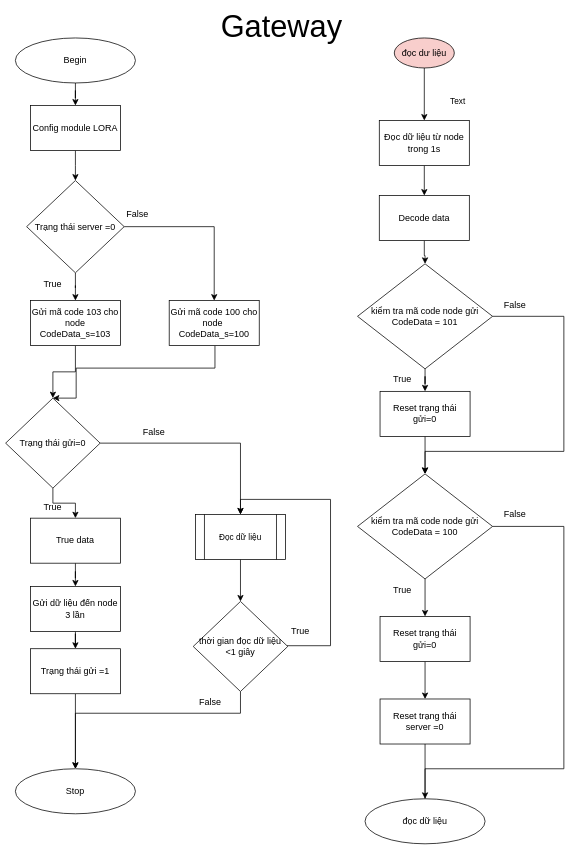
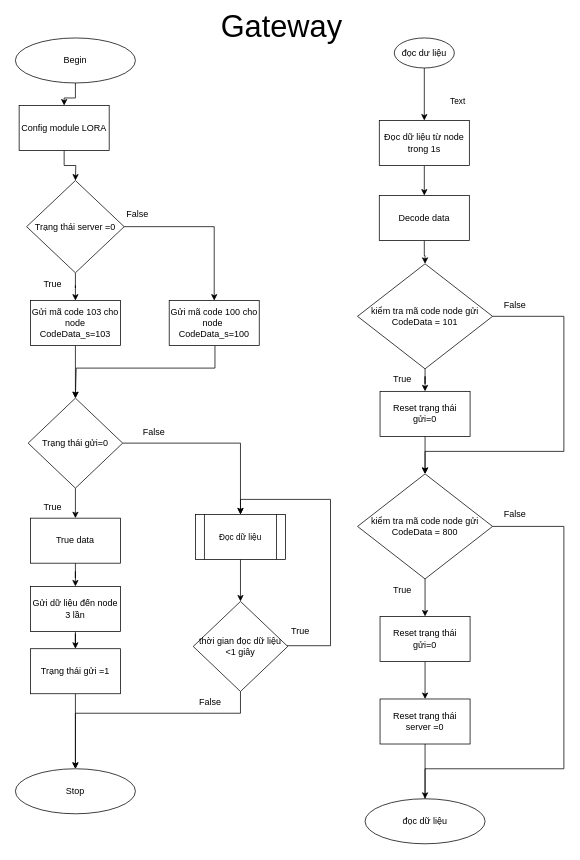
  <mxCell id="0" />
  <mxCell id="1" parent="0" />
  <mxCell id="2" value="" style="edgeStyle=orthogonalEdgeStyle;rounded=0;orthogonalLoop=1;jettySize=auto;html=1;" parent="1" source="3" target="5" edge="1"><mxGeometry relative="1" as="geometry" /></mxCell>
  <mxCell id="3" value="Begin" style="ellipse;whiteSpace=wrap;html=1;" parent="1" vertex="1"><mxGeometry x="20" y="50" width="160" height="60" as="geometry" /></mxCell>
  <mxCell id="4" value="" style="edgeStyle=orthogonalEdgeStyle;rounded=0;orthogonalLoop=1;jettySize=auto;html=1;" parent="1" source="5" edge="1"><mxGeometry relative="1" as="geometry"><mxPoint x="100" y="240" as="targetPoint" /></mxGeometry></mxCell>
- <mxCell id="5" value="Config module LORA" style="whiteSpace=wrap;html=1;" parent="1" vertex="1"><mxGeometry x="40" y="140" width="120" height="60" as="geometry" /></mxCell>
+ <mxCell id="5" value="Config module LORA" style="whiteSpace=wrap;html=1;" parent="1" vertex="1"><mxGeometry x="25" y="140" width="120" height="60" as="geometry" /></mxCell>
  <mxCell id="6" value="" style="edgeStyle=orthogonalEdgeStyle;rounded=0;orthogonalLoop=1;jettySize=auto;html=1;" parent="1" source="8" target="10" edge="1"><mxGeometry relative="1" as="geometry" /></mxCell>
  <mxCell id="7" value="" style="edgeStyle=orthogonalEdgeStyle;rounded=0;orthogonalLoop=1;jettySize=auto;html=1;" parent="1" source="8" target="12" edge="1"><mxGeometry relative="1" as="geometry" /></mxCell>
  <mxCell id="8" value="Trạng thái server =0" style="rhombus;whiteSpace=wrap;html=1;" parent="1" vertex="1"><mxGeometry x="35" y="240" width="130" height="123" as="geometry" /></mxCell>
  <mxCell id="9" value="" style="edgeStyle=orthogonalEdgeStyle;rounded=0;orthogonalLoop=1;jettySize=auto;html=1;" parent="1" source="10" target="17" edge="1"><mxGeometry relative="1" as="geometry" /></mxCell>
  <mxCell id="10" value="Gửi mã code 103 cho node&lt;br&gt;CodeData_s=103" style="whiteSpace=wrap;html=1;" parent="1" vertex="1"><mxGeometry x="40" y="400" width="120" height="60" as="geometry" /></mxCell>
  <mxCell id="11" style="edgeStyle=orthogonalEdgeStyle;rounded=0;orthogonalLoop=1;jettySize=auto;html=1;entryX=0.5;entryY=0;entryDx=0;entryDy=0;" parent="1" source="12" target="17" edge="1"><mxGeometry relative="1" as="geometry"><Array as="points"><mxPoint x="286" y="490" /><mxPoint x="101" y="490" /></Array></mxGeometry></mxCell>
  <mxCell id="12" value="Gửi mã code 100 cho node&amp;nbsp;&lt;br&gt;CodeData_s=100" style="whiteSpace=wrap;html=1;" parent="1" vertex="1"><mxGeometry x="225" y="400" width="120" height="60" as="geometry" /></mxCell>
  <mxCell id="13" value="False" style="text;html=1;strokeColor=none;fillColor=none;align=center;verticalAlign=middle;whiteSpace=wrap;rounded=0;" parent="1" vertex="1"><mxGeometry x="153" y="270" width="60" height="30" as="geometry" /></mxCell>
  <mxCell id="14" value="True" style="text;html=1;strokeColor=none;fillColor=none;align=center;verticalAlign=middle;whiteSpace=wrap;rounded=0;" parent="1" vertex="1"><mxGeometry x="40" y="363" width="60" height="30" as="geometry" /></mxCell>
  <mxCell id="15" value="" style="edgeStyle=orthogonalEdgeStyle;rounded=0;orthogonalLoop=1;jettySize=auto;html=1;fontFamily=Helvetica;fontSize=11;fontColor=default;exitX=0.5;exitY=1;exitDx=0;exitDy=0;" parent="1" source="17" target="19" edge="1"><mxGeometry relative="1" as="geometry"><mxPoint x="100" y="890" as="sourcePoint" /></mxGeometry></mxCell>
  <mxCell id="16" style="edgeStyle=orthogonalEdgeStyle;rounded=0;orthogonalLoop=1;jettySize=auto;html=1;entryX=0.5;entryY=0;entryDx=0;entryDy=0;fontFamily=Helvetica;fontSize=11;fontColor=default;" parent="1" source="17" target="45" edge="1"><mxGeometry relative="1" as="geometry"><mxPoint x="315" y="690" as="targetPoint" /></mxGeometry></mxCell>
- <mxCell id="17" value="Trạng thái gửi=0" style="rhombus;whiteSpace=wrap;html=1;aspect=fixed;" parent="1" vertex="1"><mxGeometry x="7" y="530" width="126" height="120" as="geometry" /></mxCell>
+ <mxCell id="17" value="Trạng thái gửi=0" style="rhombus;whiteSpace=wrap;html=1;aspect=fixed;" parent="1" vertex="1"><mxGeometry x="37" y="530" width="126" height="120" as="geometry" /></mxCell>
  <mxCell id="18" value="" style="edgeStyle=orthogonalEdgeStyle;rounded=0;orthogonalLoop=1;jettySize=auto;html=1;fontFamily=Helvetica;fontSize=41;fontColor=default;" parent="1" source="19" target="52" edge="1"><mxGeometry relative="1" as="geometry" /></mxCell>
  <mxCell id="19" value="True data" style="whiteSpace=wrap;html=1;" parent="1" vertex="1"><mxGeometry x="40" y="690" width="120" height="60" as="geometry" /></mxCell>
  <mxCell id="20" value="True" style="text;html=1;strokeColor=none;fillColor=none;align=center;verticalAlign=middle;whiteSpace=wrap;rounded=0;" parent="1" vertex="1"><mxGeometry x="40" y="660" width="60" height="30" as="geometry" /></mxCell>
  <mxCell id="21" value="" style="edgeStyle=orthogonalEdgeStyle;rounded=0;orthogonalLoop=1;jettySize=auto;html=1;fontFamily=Helvetica;fontSize=11;fontColor=default;" parent="1" source="22" target="23" edge="1"><mxGeometry relative="1" as="geometry" /></mxCell>
  <mxCell id="22" value="Trạng thái gửi =1" style="whiteSpace=wrap;html=1;" parent="1" vertex="1"><mxGeometry x="40" y="864" width="120" height="60" as="geometry" /></mxCell>
  <mxCell id="23" value="Stop" style="ellipse;whiteSpace=wrap;html=1;" parent="1" vertex="1"><mxGeometry x="20" y="1024" width="160" height="60" as="geometry" /></mxCell>
  <mxCell id="24" value="" style="edgeStyle=orthogonalEdgeStyle;rounded=0;orthogonalLoop=1;jettySize=auto;html=1;fontFamily=Helvetica;fontSize=41;fontColor=default;" parent="1" source="25" target="50" edge="1"><mxGeometry relative="1" as="geometry" /></mxCell>
  <mxCell id="25" value="Đọc dữ liệu từ node&lt;br&gt;trong 1s" style="whiteSpace=wrap;html=1;" parent="1" vertex="1"><mxGeometry x="505" y="160" width="120" height="60" as="geometry" /></mxCell>
  <mxCell id="26" value="" style="edgeStyle=orthogonalEdgeStyle;rounded=0;orthogonalLoop=1;jettySize=auto;html=1;fontFamily=Helvetica;fontSize=11;fontColor=default;" parent="1" source="28" target="30" edge="1"><mxGeometry relative="1" as="geometry" /></mxCell>
  <mxCell id="27" style="edgeStyle=orthogonalEdgeStyle;rounded=0;orthogonalLoop=1;jettySize=auto;html=1;fontFamily=Helvetica;fontSize=11;fontColor=default;entryX=0.5;entryY=0;entryDx=0;entryDy=0;" parent="1" source="28" target="33" edge="1"><mxGeometry relative="1" as="geometry"><mxPoint x="706" y="541" as="targetPoint" /><Array as="points"><mxPoint x="751" y="421" /><mxPoint x="751" y="601" /><mxPoint x="566" y="601" /></Array></mxGeometry></mxCell>
  <mxCell id="28" value="kiểm tra mã code node gửi&lt;br&gt;CodeData = 101" style="rhombus;whiteSpace=wrap;html=1;" parent="1" vertex="1"><mxGeometry x="476" y="351" width="180" height="140" as="geometry" /></mxCell>
  <mxCell id="29" value="" style="edgeStyle=orthogonalEdgeStyle;rounded=0;orthogonalLoop=1;jettySize=auto;html=1;fontFamily=Helvetica;fontSize=11;fontColor=default;" parent="1" source="30" target="33" edge="1"><mxGeometry relative="1" as="geometry" /></mxCell>
  <mxCell id="30" value="Reset trạng thái gửi=0" style="whiteSpace=wrap;html=1;" parent="1" vertex="1"><mxGeometry x="506" y="521" width="120" height="60" as="geometry" /></mxCell>
  <mxCell id="31" value="" style="edgeStyle=orthogonalEdgeStyle;rounded=0;orthogonalLoop=1;jettySize=auto;html=1;fontFamily=Helvetica;fontSize=11;fontColor=default;" parent="1" source="33" target="35" edge="1"><mxGeometry relative="1" as="geometry" /></mxCell>
  <mxCell id="32" style="edgeStyle=orthogonalEdgeStyle;rounded=0;orthogonalLoop=1;jettySize=auto;html=1;entryX=1;entryY=0.5;entryDx=0;entryDy=0;fontFamily=Helvetica;fontSize=41;fontColor=default;" parent="1" source="33" target="48" edge="1"><mxGeometry relative="1" as="geometry"><Array as="points"><mxPoint x="751" y="701" /><mxPoint x="751" y="1024" /><mxPoint x="566" y="1024" /><mxPoint x="566" y="1094" /></Array></mxGeometry></mxCell>
- <mxCell id="33" value="kiểm tra mã code node gửi&lt;br style=&quot;border-color: var(--border-color);&quot;&gt;CodeData = 100" style="rhombus;whiteSpace=wrap;html=1;" parent="1" vertex="1"><mxGeometry x="476" y="631" width="180" height="140" as="geometry" /></mxCell>
+ <mxCell id="33" value="kiểm tra mã code node gửi&lt;br style=&quot;border-color: var(--border-color);&quot;&gt;CodeData = 800" style="rhombus;whiteSpace=wrap;html=1;" parent="1" vertex="1"><mxGeometry x="476" y="631" width="180" height="140" as="geometry" /></mxCell>
  <mxCell id="34" value="" style="edgeStyle=orthogonalEdgeStyle;rounded=0;orthogonalLoop=1;jettySize=auto;html=1;fontFamily=Helvetica;fontSize=11;fontColor=default;" parent="1" source="35" target="39" edge="1"><mxGeometry relative="1" as="geometry"><Array as="points"><mxPoint x="566" y="874" /></Array></mxGeometry></mxCell>
  <mxCell id="35" value="Reset trạng thái gửi=0" style="whiteSpace=wrap;html=1;" parent="1" vertex="1"><mxGeometry x="506" y="821" width="120" height="60" as="geometry" /></mxCell>
  <mxCell id="36" value="True" style="text;html=1;strokeColor=none;fillColor=none;align=center;verticalAlign=middle;whiteSpace=wrap;rounded=0;" parent="1" vertex="1"><mxGeometry x="506" y="490" width="60" height="30" as="geometry" /></mxCell>
  <mxCell id="37" value="True" style="text;html=1;strokeColor=none;fillColor=none;align=center;verticalAlign=middle;whiteSpace=wrap;rounded=0;" parent="1" vertex="1"><mxGeometry x="506" y="771" width="60" height="30" as="geometry" /></mxCell>
  <mxCell id="38" value="" style="edgeStyle=orthogonalEdgeStyle;rounded=0;orthogonalLoop=1;jettySize=auto;html=1;fontFamily=Helvetica;fontSize=41;fontColor=default;entryX=0.5;entryY=0;entryDx=0;entryDy=0;" parent="1" source="39" target="48" edge="1"><mxGeometry relative="1" as="geometry"><mxPoint x="566" y="1034" as="targetPoint" /></mxGeometry></mxCell>
  <mxCell id="39" value="Reset trạng thái&lt;br&gt;server =0" style="whiteSpace=wrap;html=1;" parent="1" vertex="1"><mxGeometry x="506" y="931" width="120" height="60" as="geometry" /></mxCell>
  <mxCell id="40" value="False" style="text;html=1;strokeColor=none;fillColor=none;align=center;verticalAlign=middle;whiteSpace=wrap;rounded=0;" parent="1" vertex="1"><mxGeometry x="656" y="391" width="60" height="30" as="geometry" /></mxCell>
  <mxCell id="41" value="False" style="text;html=1;strokeColor=none;fillColor=none;align=center;verticalAlign=middle;whiteSpace=wrap;rounded=0;" parent="1" vertex="1"><mxGeometry x="656" y="670" width="60" height="30" as="geometry" /></mxCell>
  <mxCell id="42" value="" style="edgeStyle=orthogonalEdgeStyle;rounded=0;orthogonalLoop=1;jettySize=auto;html=1;fontFamily=Helvetica;fontSize=11;fontColor=default;" parent="1" source="43" target="25" edge="1"><mxGeometry relative="1" as="geometry" /></mxCell>
- <mxCell id="43" value="đọc dư liệu" style="ellipse;whiteSpace=wrap;html=1;fillColor=#f8cecc;" parent="1" vertex="1"><mxGeometry x="525" y="50" width="80" height="40" as="geometry" /></mxCell>
+ <mxCell id="43" value="đọc dư liệu" style="ellipse;whiteSpace=wrap;html=1;" parent="1" vertex="1"><mxGeometry x="525" y="50" width="80" height="40" as="geometry" /></mxCell>
  <mxCell id="44" value="" style="edgeStyle=orthogonalEdgeStyle;rounded=0;orthogonalLoop=1;jettySize=auto;html=1;" parent="1" source="45" target="56" edge="1"><mxGeometry relative="1" as="geometry" /></mxCell>
  <mxCell id="45" value="Đọc dữ liệu" style="shape=process;whiteSpace=wrap;html=1;backgroundOutline=1;strokeColor=default;fontFamily=Helvetica;fontSize=11;fontColor=default;fillColor=default;" parent="1" vertex="1"><mxGeometry x="260" y="685" width="120" height="60" as="geometry" /></mxCell>
  <mxCell id="46" value="Text" style="text;html=1;strokeColor=none;fillColor=none;align=center;verticalAlign=middle;whiteSpace=wrap;rounded=0;fontFamily=Helvetica;fontSize=11;fontColor=default;" parent="1" vertex="1"><mxGeometry x="580" y="120" width="60" height="30" as="geometry" /></mxCell>
  <mxCell id="47" value="&lt;span style=&quot;font-size: 41px;&quot;&gt;Gateway&lt;/span&gt;" style="text;html=1;strokeColor=none;fillColor=none;align=center;verticalAlign=middle;whiteSpace=wrap;rounded=0;fontFamily=Helvetica;fontSize=11;fontColor=default;" parent="1" vertex="1"><mxGeometry x="320" y="20" width="110" height="30" as="geometry" /></mxCell>
  <mxCell id="48" value="đọc dữ liệu" style="ellipse;whiteSpace=wrap;html=1;" parent="1" vertex="1"><mxGeometry x="486" y="1064" width="160" height="60" as="geometry" /></mxCell>
  <mxCell id="49" value="" style="edgeStyle=orthogonalEdgeStyle;rounded=0;orthogonalLoop=1;jettySize=auto;html=1;fontFamily=Helvetica;fontSize=41;fontColor=default;" parent="1" source="50" target="28" edge="1"><mxGeometry relative="1" as="geometry" /></mxCell>
  <mxCell id="50" value="Decode data" style="whiteSpace=wrap;html=1;" parent="1" vertex="1"><mxGeometry x="505" y="260" width="120" height="60" as="geometry" /></mxCell>
  <mxCell id="51" value="" style="edgeStyle=orthogonalEdgeStyle;rounded=0;orthogonalLoop=1;jettySize=auto;html=1;fontFamily=Helvetica;fontSize=41;fontColor=default;" parent="1" source="52" target="22" edge="1"><mxGeometry relative="1" as="geometry" /></mxCell>
  <mxCell id="52" value="Gửi dữ liệu đến node&lt;br&gt;3 lần" style="whiteSpace=wrap;html=1;" parent="1" vertex="1"><mxGeometry x="40" y="781" width="120" height="60" as="geometry" /></mxCell>
  <mxCell id="53" value="False" style="text;html=1;strokeColor=none;fillColor=none;align=center;verticalAlign=middle;whiteSpace=wrap;rounded=0;" parent="1" vertex="1"><mxGeometry x="175" y="560" width="60" height="30" as="geometry" /></mxCell>
  <mxCell id="54" style="edgeStyle=orthogonalEdgeStyle;rounded=0;orthogonalLoop=1;jettySize=auto;html=1;entryX=0.5;entryY=0;entryDx=0;entryDy=0;" parent="1" source="56" target="23" edge="1"><mxGeometry relative="1" as="geometry"><Array as="points"><mxPoint x="320" y="950" /><mxPoint x="100" y="950" /></Array></mxGeometry></mxCell>
  <mxCell id="55" style="edgeStyle=orthogonalEdgeStyle;rounded=0;orthogonalLoop=1;jettySize=auto;html=1;entryX=0.5;entryY=0;entryDx=0;entryDy=0;" parent="1" source="56" target="45" edge="1"><mxGeometry relative="1" as="geometry"><Array as="points"><mxPoint x="440" y="860" /><mxPoint x="440" y="665" /><mxPoint x="320" y="665" /></Array></mxGeometry></mxCell>
  <mxCell id="56" value="thời gian đọc dữ liệu&lt;br&gt;&amp;lt;1 giây" style="rhombus;whiteSpace=wrap;html=1;aspect=fixed;" parent="1" vertex="1"><mxGeometry x="257" y="801" width="126" height="120" as="geometry" /></mxCell>
  <mxCell id="57" value="True" style="text;html=1;strokeColor=none;fillColor=none;align=center;verticalAlign=middle;whiteSpace=wrap;rounded=0;" parent="1" vertex="1"><mxGeometry x="370" y="826" width="60" height="30" as="geometry" /></mxCell>
  <mxCell id="58" value="False" style="text;html=1;strokeColor=none;fillColor=none;align=center;verticalAlign=middle;whiteSpace=wrap;rounded=0;" parent="1" vertex="1"><mxGeometry x="250" y="921" width="60" height="30" as="geometry" /></mxCell>
